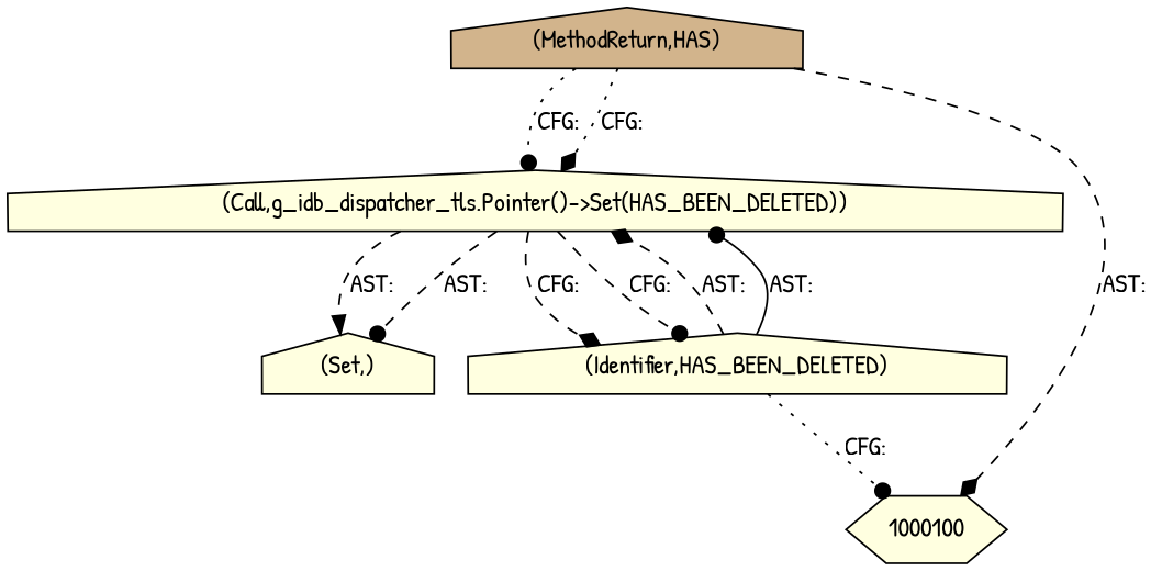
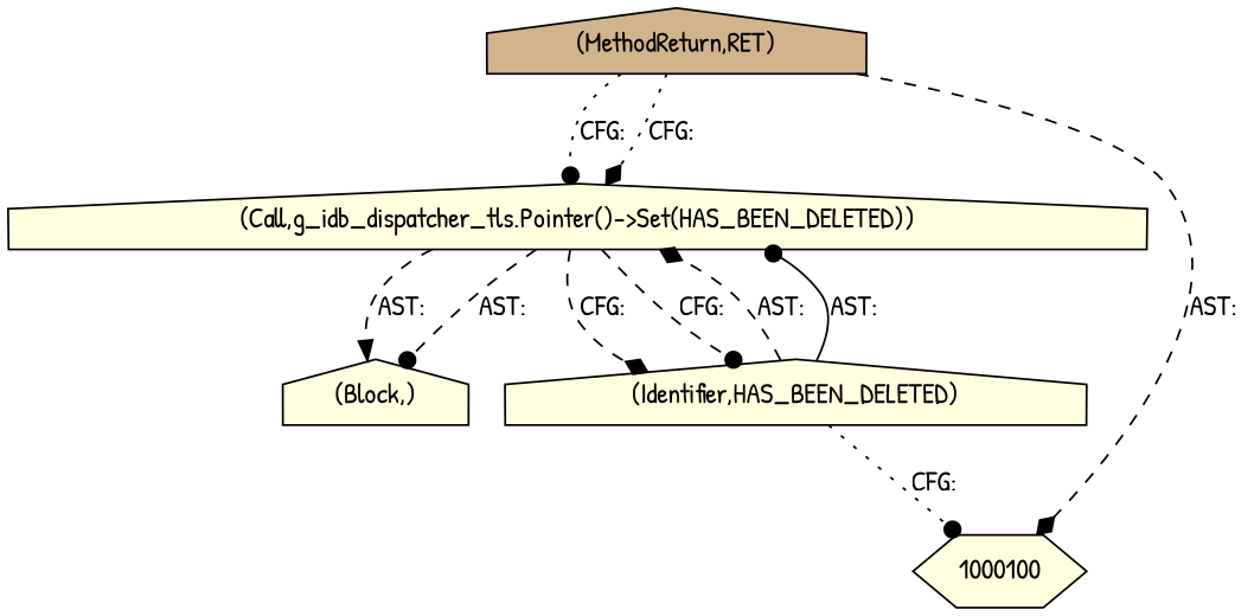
  digraph {
    fontname="Patrick Hand"
    node [fillcolor=lightyellow fontname="Patrick Hand" shape=house style=filled]
    edge [arrowhead=dot fontname="Patrick Hand" style=dashed]
-   n1 [fillcolor=tan label="(MethodReturn,HAS)"]
+   n1 [fillcolor=tan label="(MethodReturn,RET)"]
    n2 [label="(Call,g_idb_dispatcher_tls.Pointer()->Set(HAS_BEEN_DELETED))"]
    1000100 [shape=hexagon]
-   n4 [label="(Set,)"]
+   n4 [label="(Block,)"]
    n5 [label="(Identifier,HAS_BEEN_DELETED)"]
    n1 -> n2 [label="CFG: " style=dotted]
    n1 -> n2 [arrowhead=diamond label="CFG: " style=dotted]
    n1 -> 1000100 [arrowhead=diamond label="AST: "]
    n2 -> n4 [arrowhead=normal label="AST: "]
    n2 -> n4 [label="AST: "]
    n2 -> n5 [arrowhead=diamond label="CFG: "]
    n2 -> n5 [label="CFG: "]
    n5 -> n2 [arrowhead=diamond label="AST: "]
    n5 -> n2 [label="AST: " style=solid]
    n5 -> 1000100 [label="CFG: " style=dotted]
  }
